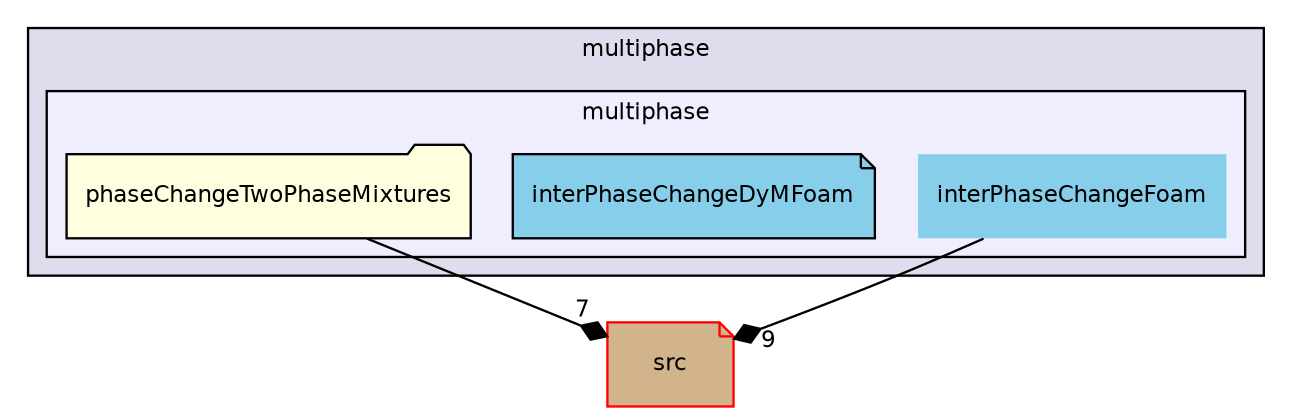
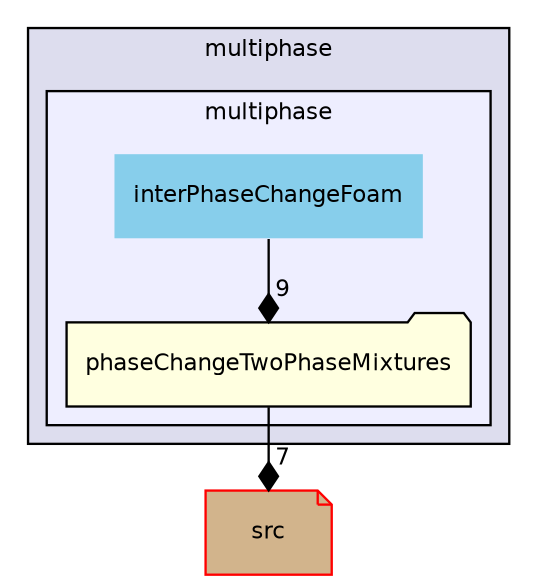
  digraph {
    compound=true
    node [fillcolor=skyblue fontname=Helvetica fontsize=10 shape=note style=filled color=black]
    edge [arrowhead=diamond labeldistance=1.5 labelfontname=Helvetica labelfontsize=10]
    n1 [label=interPhaseChangeFoam shape=plaintext color=""]
-   n2 [label=interPhaseChangeDyMFoam]
    n3 [fillcolor=lightyellow label=phaseChangeTwoPhaseMixtures shape=folder]
    n4 [color=red fillcolor=tan label=src]
    subgraph cluster_1 {
      bgcolor="#ddddee"
      fontname=Helvetica
      fontsize=10
      label=multiphase
      pencolor=black
      subgraph cluster_2 {
        bgcolor="#eeeeff"
        fontname=Helvetica
        fontsize=10
        label=multiphase
        pencolor=black
        n1
-       n2
        n3
      }
    }
-   n1 -> n4 [headlabel=9]
+   n1 -> n3 [headlabel=9]
    n3 -> n4 [headlabel=7]
  }
